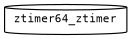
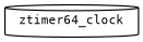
  digraph {
    rankdir=LR
    fontname="DejaVu Sans Mono"
-   n1 [color=black fillcolor=white fontname="DejaVu Sans Mono" fontsize=10 height=0.2 label=ztimer64_ztimer shape=cylinder style=filled width=0.4]
+   n1 [color=black fillcolor=white fontname="DejaVu Sans Mono" fontsize=10 height=0.2 label=ztimer64_clock shape=cylinder style=filled width=0.4]
  }
